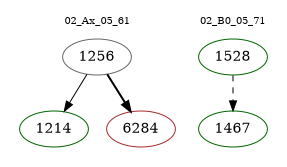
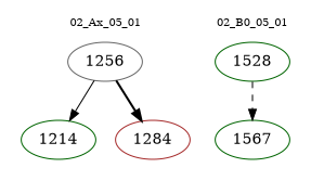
  digraph {
    node [color=darkgreen]
    edge [color=black]
    n1 [color=gray40 label=1256]
    n2 [label=1214]
-   n3 [color=brown label=6284]
+   n3 [color=brown label=1284]
    n4 [label=1528]
-   n5 [label=1467]
+   n5 [label=1567]
    subgraph cluster_1 {
      color=white
      fontsize=10
-     label="02_Ax_05_61"
+     label="02_Ax_05_01"
      n1
      n2
      n3
    }
    subgraph cluster_2 {
      color=white
      fontsize=10
-     label="02_B0_05_71"
+     label="02_B0_05_01"
      n4
      n5
    }
    n1 -> n2 [style=solid]
    n1 -> n3 [style=bold]
    n4 -> n5 [style=dashed]
  }
